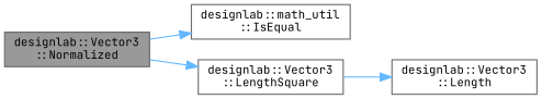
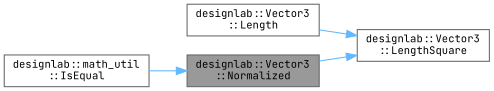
  digraph {
    fontname="JetBrains Mono"
    rankdir=LR
    node [color=grey40 fillcolor=white fontname="JetBrains Mono" fontsize=10 shape=box style=filled]
    edge [color=steelblue1 fontname="JetBrains Mono" fontsize=10 labelfontname=Helvetica labelfontsize=10 style=solid]
    n1 [color=gray40 fillcolor=grey60 fontcolor=black height=0.2 label="designlab::Vector3\l::Normalized" width=0.4]
    n2 [height=0.2 label="designlab::math_util\l::IsEqual" width=0.4]
    n3 [height=0.2 label="designlab::Vector3\l::LengthSquare" width=0.4]
    n4 [height=0.2 label="designlab::Vector3\l::Length" width=0.4]
-   n1 -> n2
+   n2 -> n1
    n1 -> n3
-   n3 -> n4
+   n4 -> n3
  }
